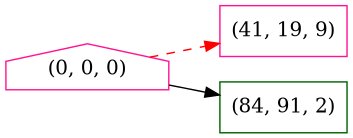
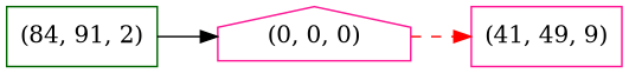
  digraph {
    rankdir=LR
    node [color=deeppink shape=box]
    "(0, 0, 0)" [shape=house]
-   "(41, 49, 9)" [label="(41, 19, 9)"]
+   "(41, 49, 9)"
    n3 [color=darkgreen label="(84, 91, 2)"]
    "(0, 0, 0)" -> "(41, 49, 9)" [color=red style=dashed]
-   "(0, 0, 0)" -> n3 [color=black style=solid]
+   n3 -> "(0, 0, 0)" [color=black style=solid]
  }
